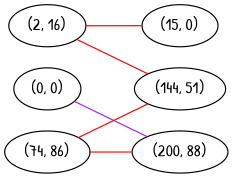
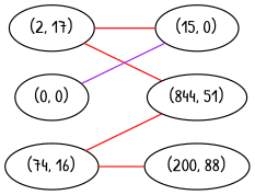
  graph {
    fontname="Patrick Hand"
    rankdir=LR
    node [fontname="Patrick Hand"]
    edge [color=red fontname="Patrick Hand" weight=1]
    n1 [label="(15, 0)"]
-   "(2, 16)"
-   "(144, 51)"
+   "(2, 16)" [label="(2, 17)"]
+   "(144, 51)" [label="(844, 51)"]
    "(0, 0)"
-   "(74, 16)" [label="(74, 86)"]
+   "(74, 16)"
    n6 [label="(200, 88)"]
    "(2, 16)" -- n1
    "(2, 16)" -- "(144, 51)"
-   "(0, 0)" -- n6 [color=purple weight=4]
+   "(0, 0)" -- n1 [color=purple weight=4]
    "(74, 16)" -- "(144, 51)"
    "(74, 16)" -- n6
  }
